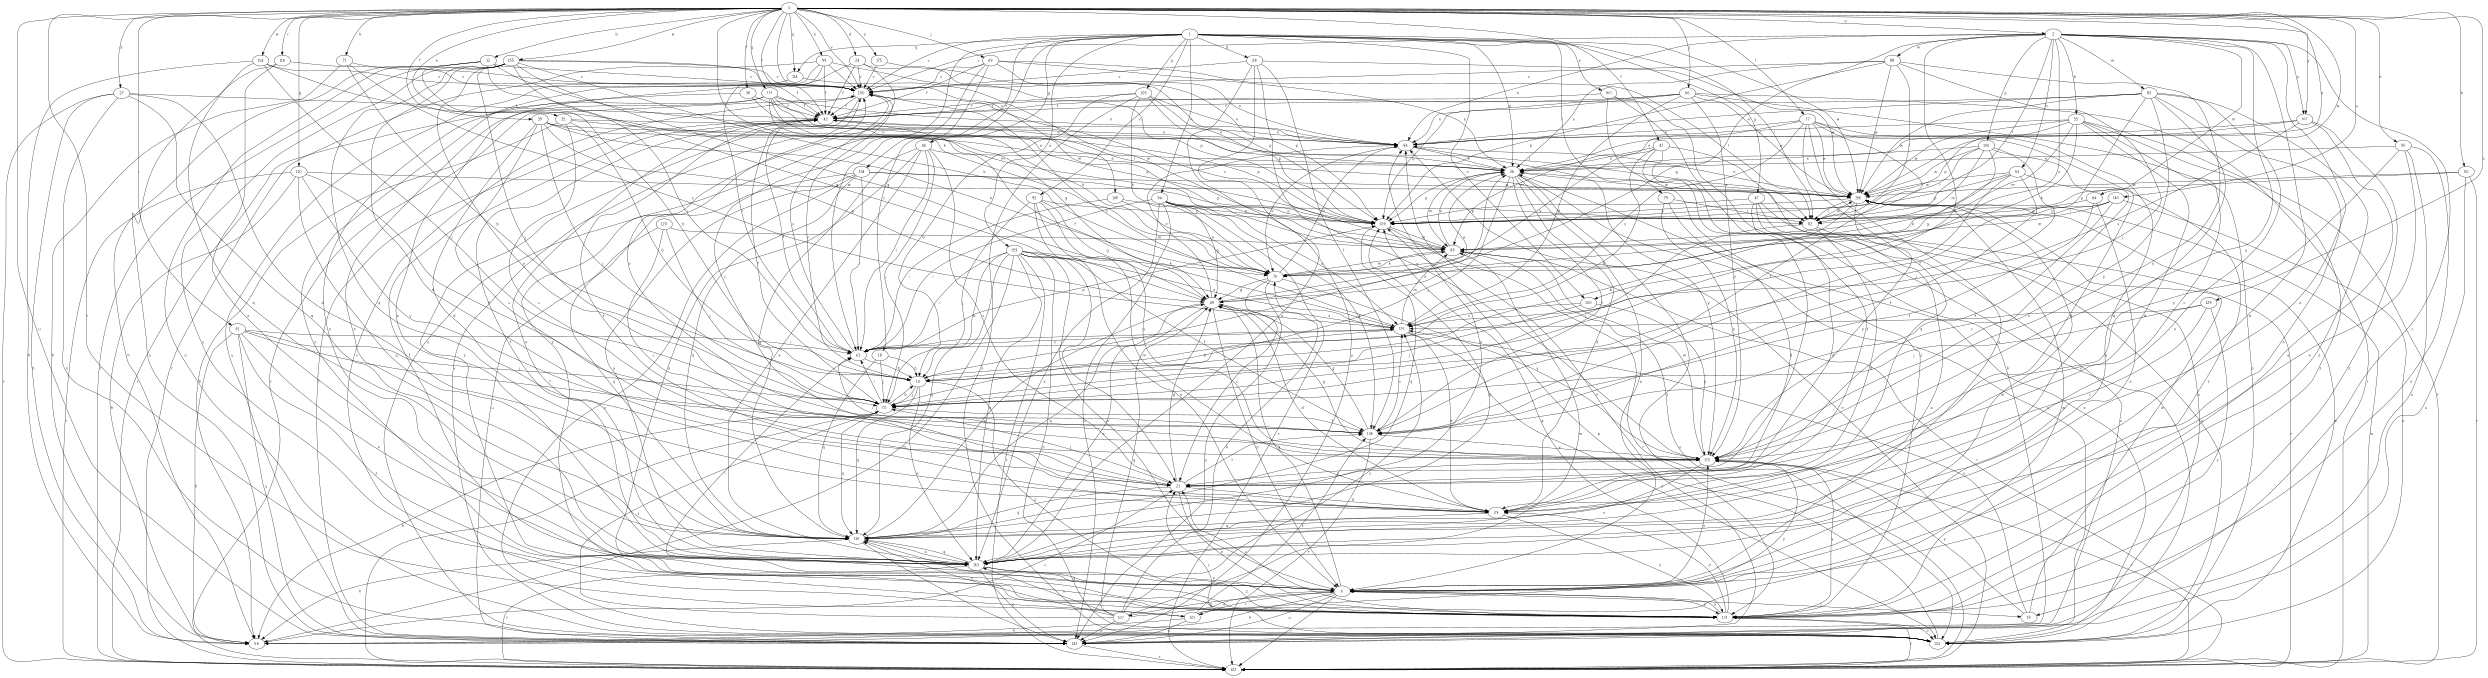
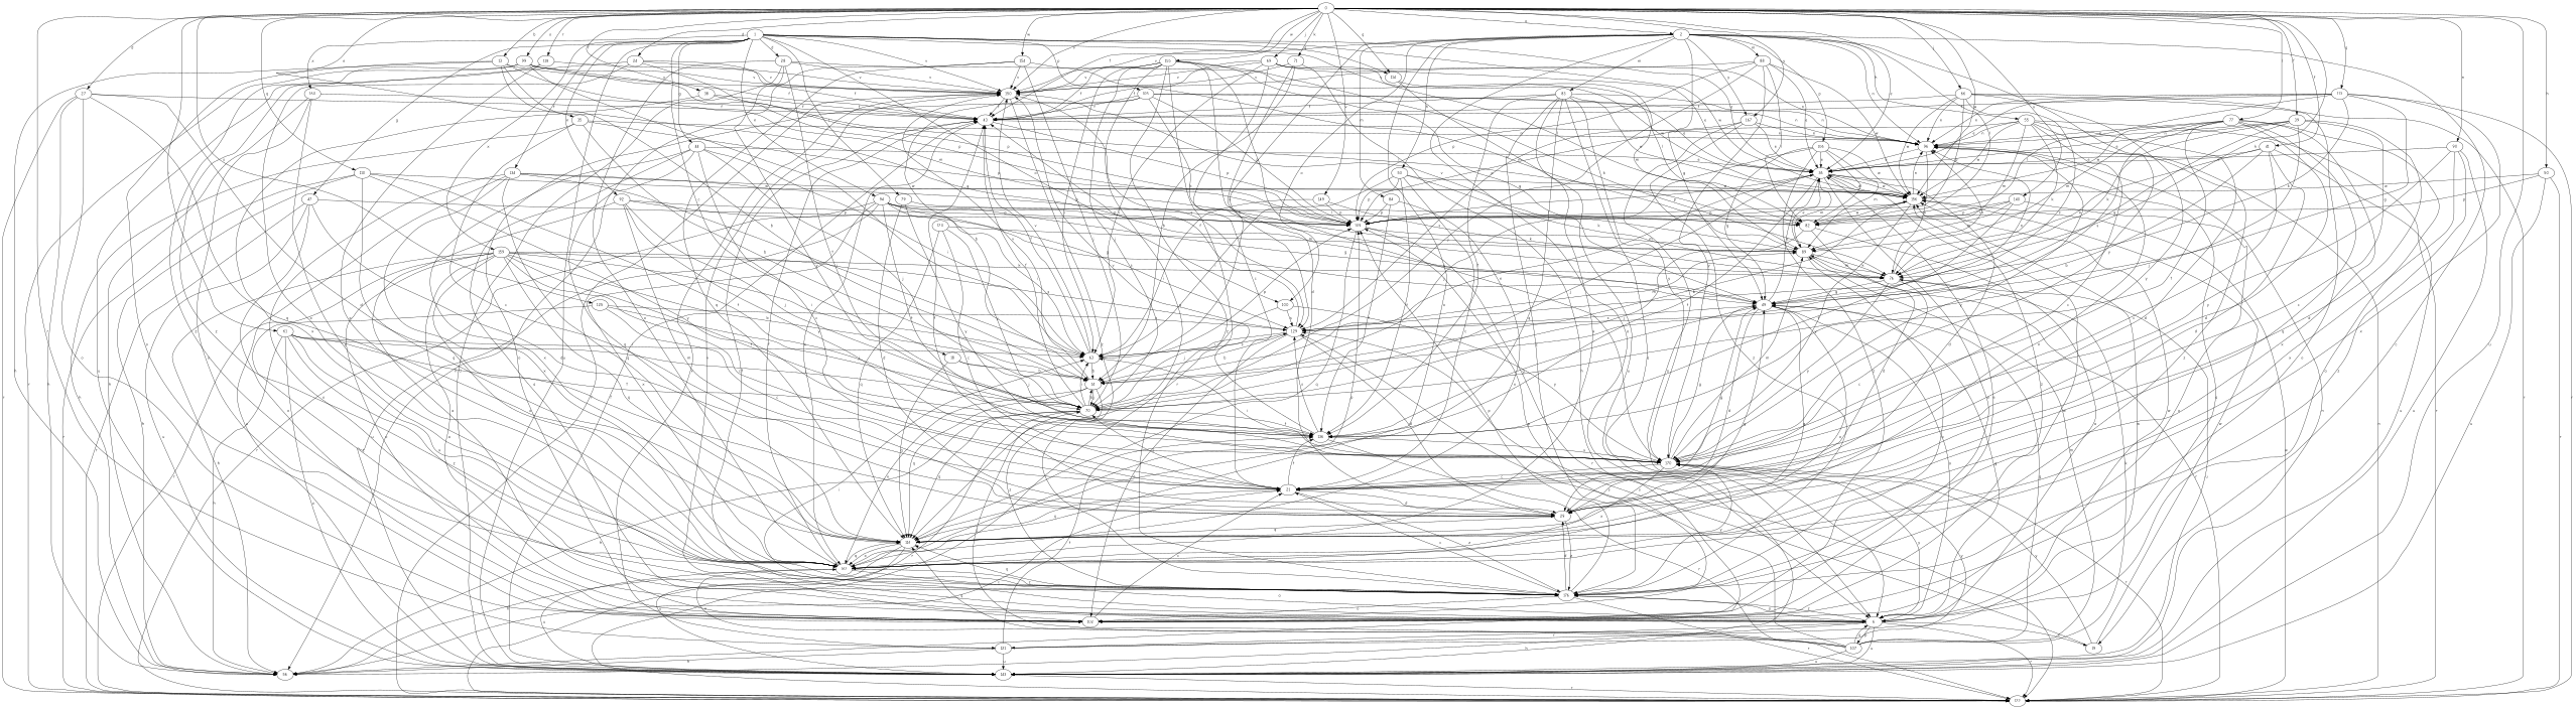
  strict digraph {
    fontname="Comic Neue"
    node [fontname="Comic Neue"]
    edge [fontname="Comic Neue"]
    0
    2
    13
    24
    27
    35
    36
    38
    39
    41
    43
    50
    61
    66
    69
    71
    76
    77
    90
    99
    110
    113
    114
    118
    121
    125
    140
    143
    149
    150
    154
    155
    156
    167
-   175
    82
    100
    6
    14
    19
    49
    53
    55
    83
    84
    88
    96
    106
    163
    170
    56
    89
    102
    176
    109
    122
    116
    29
    21
    70
    136
    63
    129
    120
    1
    18
    28
    44
    47
    79
    92
    94
    105
    134
    159
    160
    107
    0 -> 2 [label=a]
    0 -> 13 [label=b]
    0 -> 24 [label=d]
    0 -> 27 [label=d]
    0 -> 35 [label=e]
    0 -> 36 [label=e]
    0 -> 38 [label=f]
    0 -> 39 [label=f]
    0 -> 41 [label=f]
    0 -> 43 [label=f]
    0 -> 50 [label=h]
    0 -> 61 [label=i]
    0 -> 66 [label=j]
    0 -> 69 [label=j]
    0 -> 71 [label=k]
    0 -> 76 [label=k]
    0 -> 77 [label=l]
    0 -> 90 [label=n]
    0 -> 99 [label=o]
    0 -> 110 [label=q]
    0 -> 113 [label=q]
    0 -> 114 [label=q]
    0 -> 118 [label=r]
    0 -> 121 [label=r]
    0 -> 125 [label=s]
    0 -> 140 [label=u]
    0 -> 143 [label=u]
    0 -> 149 [label=v]
    0 -> 150 [label=v]
    0 -> 154 [label=w]
    0 -> 155 [label=w]
    0 -> 156 [label=w]
    0 -> 167 [label=y]
-   0 -> 175 [label=z]
    2 -> 150 [label=v]
    2 -> 167 [label=y]
    2 -> 82 [label=l]
    2 -> 100 [label=o]
    2 -> 6 [label=a]
    2 -> 14 [label=b]
    2 -> 19 [label=c]
    2 -> 49 [label=g]
    2 -> 53 [label=h]
    2 -> 55 [label=h]
    2 -> 83 [label=m]
    2 -> 84 [label=m]
    2 -> 88 [label=m]
    2 -> 96 [label=n]
    2 -> 106 [label=p]
    2 -> 163 [label=x]
    2 -> 170 [label=y]
    13 -> 150 [label=v]
    13 -> 14 [label=b]
    13 -> 49 [label=g]
    13 -> 56 [label=h]
    13 -> 89 [label=m]
    13 -> 102 [label=o]
    24 -> 43 [label=f]
    24 -> 150 [label=v]
    24 -> 163 [label=x]
    24 -> 176 [label=z]
    24 -> 109 [label=p]
    27 -> 43 [label=f]
    27 -> 56 [label=h]
    27 -> 102 [label=o]
    27 -> 122 [label=r]
    27 -> 116 [label=q]
    27 -> 29 [label=d]
    35 -> 14 [label=b]
    35 -> 96 [label=n]
    35 -> 56 [label=h]
    35 -> 109 [label=p]
    35 -> 21 [label=c]
    36 -> 156 [label=w]
    36 -> 6 [label=a]
    36 -> 89 [label=m]
    36 -> 102 [label=o]
    36 -> 176 [label=z]
    36 -> 109 [label=p]
    36 -> 29 [label=d]
    36 -> 70 [label=j]
    36 -> 136 [label=t]
    38 -> 43 [label=f]
    38 -> 82 [label=l]
    38 -> 163 [label=x]
    39 -> 36 [label=e]
    39 -> 76 [label=k]
    39 -> 49 [label=g]
    39 -> 96 [label=n]
    39 -> 29 [label=d]
    39 -> 21 [label=c]
    39 -> 70 [label=j]
    41 -> 36 [label=e]
    41 -> 76 [label=k]
    41 -> 143 [label=u]
    41 -> 14 [label=b]
    41 -> 29 [label=d]
    41 -> 21 [label=c]
    43 -> 96 [label=n]
    43 -> 163 [label=x]
    43 -> 109 [label=p]
    50 -> 143 [label=u]
    50 -> 156 [label=w]
    50 -> 109 [label=p]
    50 -> 122 [label=r]
    61 -> 143 [label=u]
    61 -> 163 [label=x]
    61 -> 56 [label=h]
    61 -> 176 [label=z]
    61 -> 70 [label=j]
    61 -> 136 [label=t]
    61 -> 63 [label=i]
    66 -> 43 [label=f]
    66 -> 156 [label=w]
    66 -> 96 [label=n]
    66 -> 170 [label=y]
    66 -> 102 [label=o]
    66 -> 109 [label=p]
    66 -> 122 [label=r]
    66 -> 129 [label=s]
    69 -> 36 [label=e]
    69 -> 43 [label=f]
    69 -> 150 [label=v]
    69 -> 82 [label=l]
    69 -> 96 [label=n]
    69 -> 21 [label=c]
    69 -> 63 [label=i]
    71 -> 150 [label=v]
    71 -> 14 [label=b]
    71 -> 56 [label=h]
    71 -> 129 [label=s]
    76 -> 143 [label=u]
    76 -> 49 [label=g]
    76 -> 96 [label=n]
    76 -> 170 [label=y]
    76 -> 89 [label=m]
    76 -> 21 [label=c]
    77 -> 156 [label=w]
    77 -> 6 [label=a]
    77 -> 96 [label=n]
    77 -> 163 [label=x]
    77 -> 89 [label=m]
    77 -> 116 [label=q]
    77 -> 29 [label=d]
    77 -> 136 [label=t]
    77 -> 129 [label=s]
    90 -> 36 [label=e]
    90 -> 143 [label=u]
    90 -> 163 [label=x]
    90 -> 170 [label=y]
    90 -> 176 [label=z]
    99 -> 43 [label=f]
    99 -> 150 [label=v]
    99 -> 176 [label=z]
    99 -> 109 [label=p]
    99 -> 122 [label=r]
    99 -> 63 [label=i]
    110 -> 156 [label=w]
    110 -> 170 [label=y]
    110 -> 56 [label=h]
    110 -> 122 [label=r]
    110 -> 116 [label=q]
    110 -> 136 [label=t]
    113 -> 36 [label=e]
    113 -> 43 [label=f]
    113 -> 76 [label=k]
    113 -> 82 [label=l]
    113 -> 49 [label=g]
    113 -> 96 [label=n]
    113 -> 163 [label=x]
    113 -> 122 [label=r]
    114 -> 143 [label=u]
    114 -> 89 [label=m]
    118 -> 143 [label=u]
    118 -> 150 [label=v]
    118 -> 163 [label=x]
    121 -> 143 [label=u]
    121 -> 150 [label=v]
    121 -> 156 [label=w]
    121 -> 170 [label=y]
    121 -> 56 [label=h]
    121 -> 136 [label=t]
    125 -> 176 [label=z]
    125 -> 21 [label=c]
    125 -> 70 [label=j]
    125 -> 129 [label=s]
    140 -> 82 [label=l]
    140 -> 89 [label=m]
    140 -> 102 [label=o]
    140 -> 109 [label=p]
    140 -> 136 [label=t]
    143 -> 43 [label=f]
    143 -> 96 [label=n]
    143 -> 122 [label=r]
    149 -> 76 [label=k]
    149 -> 109 [label=p]
    149 -> 63 [label=i]
    150 -> 43 [label=f]
    150 -> 176 [label=z]
    150 -> 122 [label=r]
    150 -> 129 [label=s]
    154 -> 150 [label=v]
    154 -> 56 [label=h]
    154 -> 89 [label=m]
    154 -> 116 [label=q]
    154 -> 70 [label=j]
    155 -> 43 [label=f]
    155 -> 76 [label=k]
    155 -> 150 [label=v]
    155 -> 49 [label=g]
    155 -> 170 [label=y]
    155 -> 176 [label=z]
    155 -> 122 [label=r]
    155 -> 116 [label=q]
    155 -> 29 [label=d]
    155 -> 70 [label=j]
    155 -> 63 [label=i]
    156 -> 36 [label=e]
    156 -> 82 [label=l]
    156 -> 14 [label=b]
    156 -> 96 [label=n]
    156 -> 170 [label=y]
    156 -> 109 [label=p]
    167 -> 36 [label=e]
    167 -> 6 [label=a]
    167 -> 96 [label=n]
    167 -> 176 [label=z]
    167 -> 129 [label=s]
-   175 -> 150 [label=v]
-   175 -> 109 [label=p]
    82 -> 156 [label=w]
    82 -> 6 [label=a]
    82 -> 29 [label=d]
    82 -> 70 [label=j]
    100 -> 170 [label=y]
    100 -> 70 [label=j]
    100 -> 129 [label=s]
    6 -> 43 [label=f]
    6 -> 121 [label=r]
    6 -> 143 [label=u]
    6 -> 156 [label=w]
    6 -> 19 [label=c]
    6 -> 49 [label=g]
    6 -> 170 [label=y]
    6 -> 56 [label=h]
    6 -> 176 [label=z]
    6 -> 122 [label=r]
    6 -> 63 [label=i]
    6 -> 107 [label=p]
    14 -> 36 [label=e]
    14 -> 150 [label=v]
    14 -> 163 [label=x]
    14 -> 176 [label=z]
    14 -> 116 [label=q]
    14 -> 70 [label=j]
    19 -> 156 [label=w]
    19 -> 170 [label=y]
    19 -> 129 [label=s]
    49 -> 36 [label=e]
    49 -> 6 [label=a]
    49 -> 96 [label=n]
    49 -> 163 [label=x]
    49 -> 116 [label=q]
    49 -> 29 [label=d]
    49 -> 129 [label=s]
    53 -> 76 [label=k]
    53 -> 156 [label=w]
    53 -> 109 [label=p]
    53 -> 21 [label=c]
    53 -> 136 [label=t]
    53 -> 63 [label=i]
    55 -> 76 [label=k]
    55 -> 156 [label=w]
    55 -> 96 [label=n]
    55 -> 89 [label=m]
    55 -> 176 [label=z]
    55 -> 109 [label=p]
    55 -> 122 [label=r]
    55 -> 29 [label=d]
    55 -> 21 [label=c]
    83 -> 43 [label=f]
    83 -> 156 [label=w]
    83 -> 6 [label=a]
    83 -> 96 [label=n]
    83 -> 163 [label=x]
    83 -> 170 [label=y]
    83 -> 176 [label=z]
    83 -> 116 [label=q]
    83 -> 136 [label=t]
    84 -> 163 [label=x]
    84 -> 109 [label=p]
    84 -> 136 [label=t]
    88 -> 36 [label=e]
    88 -> 150 [label=v]
    88 -> 156 [label=w]
    88 -> 82 [label=l]
    88 -> 170 [label=y]
    88 -> 109 [label=p]
    88 -> 70 [label=j]
    96 -> 36 [label=e]
    96 -> 76 [label=k]
    96 -> 170 [label=y]
    106 -> 36 [label=e]
    106 -> 156 [label=w]
    106 -> 82 [label=l]
    106 -> 49 [label=g]
    106 -> 89 [label=m]
    106 -> 176 [label=z]
    106 -> 70 [label=j]
    163 -> 43 [label=f]
    163 -> 143 [label=u]
    163 -> 6 [label=a]
    163 -> 176 [label=z]
    163 -> 109 [label=p]
-   163 -> 122 [label=r]
    163 -> 116 [label=q]
    170 -> 49 [label=g]
    170 -> 163 [label=x]
    170 -> 89 [label=m]
    170 -> 122 [label=r]
    170 -> 21 [label=c]
    170 -> 63 [label=i]
    56 -> 21 [label=c]
    89 -> 36 [label=e]
    89 -> 76 [label=k]
    89 -> 150 [label=v]
    89 -> 102 [label=o]
    89 -> 122 [label=r]
    102 -> 36 [label=e]
    102 -> 150 [label=v]
    102 -> 156 [label=w]
    102 -> 109 [label=p]
    102 -> 21 [label=c]
    176 -> 6 [label=a]
    176 -> 170 [label=y]
    176 -> 102 [label=o]
    176 -> 109 [label=p]
    176 -> 122 [label=r]
    176 -> 116 [label=q]
    176 -> 29 [label=d]
    176 -> 21 [label=c]
    109 -> 89 [label=m]
    109 -> 122 [label=r]
    109 -> 116 [label=q]
    122 -> 156 [label=w]
    122 -> 96 [label=n]
    116 -> 143 [label=u]
    116 -> 49 [label=g]
    116 -> 96 [label=n]
    116 -> 163 [label=x]
    116 -> 56 [label=h]
    29 -> 43 [label=f]
    29 -> 176 [label=z]
    29 -> 116 [label=q]
    21 -> 49 [label=g]
    21 -> 176 [label=z]
    21 -> 116 [label=q]
    21 -> 29 [label=d]
    21 -> 70 [label=j]
    21 -> 136 [label=t]
    70 -> 43 [label=f]
    70 -> 14 [label=b]
    70 -> 56 [label=h]
    70 -> 122 [label=r]
    70 -> 116 [label=q]
    70 -> 136 [label=t]
    70 -> 63 [label=i]
    136 -> 150 [label=v]
    136 -> 49 [label=g]
    136 -> 170 [label=y]
    136 -> 122 [label=r]
    136 -> 129 [label=s]
    63 -> 43 [label=f]
    63 -> 150 [label=v]
    63 -> 14 [label=b]
    63 -> 109 [label=p]
    63 -> 129 [label=s]
    129 -> 43 [label=f]
    129 -> 14 [label=b]
    129 -> 89 [label=m]
    129 -> 102 [label=o]
    129 -> 29 [label=d]
    129 -> 63 [label=i]
    120 -> 89 [label=m]
    120 -> 116 [label=q]
    120 -> 21 [label=c]
    120 -> 70 [label=j]
    1 -> 36 [label=e]
    1 -> 114 [label=q]
    1 -> 143 [label=u]
    1 -> 150 [label=v]
    1 -> 156 [label=w]
    1 -> 82 [label=l]
    1 -> 100 [label=o]
    1 -> 18 [label=c]
    1 -> 28 [label=d]
    1 -> 44 [label=g]
    1 -> 47 [label=g]
    1 -> 79 [label=l]
    1 -> 92 [label=n]
    1 -> 94 [label=n]
    1 -> 105 [label=p]
    1 -> 134 [label=t]
    1 -> 159 [label=x]
    1 -> 160 [label=x]
    18 -> 14 [label=b]
    18 -> 116 [label=q]
    18 -> 70 [label=j]
    28 -> 143 [label=u]
    28 -> 150 [label=v]
    28 -> 156 [label=w]
    28 -> 163 [label=x]
    28 -> 170 [label=y]
    28 -> 136 [label=t]
    44 -> 36 [label=e]
    44 -> 6 [label=a]
    44 -> 163 [label=x]
    44 -> 116 [label=q]
    44 -> 21 [label=c]
    44 -> 70 [label=j]
    44 -> 63 [label=i]
    47 -> 143 [label=u]
    47 -> 102 [label=o]
    47 -> 109 [label=p]
    47 -> 122 [label=r]
    47 -> 29 [label=d]
    79 -> 82 [label=l]
    79 -> 170 [label=y]
    79 -> 29 [label=d]
    92 -> 6 [label=a]
    92 -> 49 [label=g]
    92 -> 170 [label=y]
    92 -> 109 [label=p]
    92 -> 29 [label=m]
    92 -> 70 [label=j]
    94 -> 143 [label=u]
    94 -> 82 [label=l]
    94 -> 49 [label=g]
    94 -> 163 [label=x]
    94 -> 109 [label=p]
    94 -> 122 [label=r]
    94 -> 136 [label=t]
    94 -> 63 [label=i]
    94 -> 129 [label=s]
    105 -> 36 [label=e]
    105 -> 43 [label=f]
    105 -> 76 [label=k]
    105 -> 14 [label=b]
    105 -> 96 [label=n]
    105 -> 102 [label=o]
    105 -> 109 [label=p]
    134 -> 143 [label=u]
    134 -> 156 [label=w]
    134 -> 163 [label=x]
    134 -> 102 [label=o]
    134 -> 109 [label=p]
    134 -> 116 [label=q]
    134 -> 63 [label=i]
    159 -> 76 [label=k]
    159 -> 6 [label=a]
    159 -> 14 [label=b]
    159 -> 163 [label=x]
    159 -> 56 [label=h]
    159 -> 102 [label=o]
    159 -> 122 [label=r]
    159 -> 116 [label=q]
    159 -> 21 [label=c]
    159 -> 136 [label=t]
    159 -> 63 [label=i]
    159 -> 129 [label=s]
    160 -> 43 [label=f]
    160 -> 56 [label=h]
    160 -> 102 [label=o]
    160 -> 176 [label=z]
    107 -> 76 [label=k]
    107 -> 143 [label=u]
    107 -> 6 [label=a]
    107 -> 49 [label=g]
    107 -> 163 [label=x]
    107 -> 89 [label=m]
    107 -> 116 [label=q]
    107 -> 70 [label=j]
    107 -> 129 [label=s]
  }
